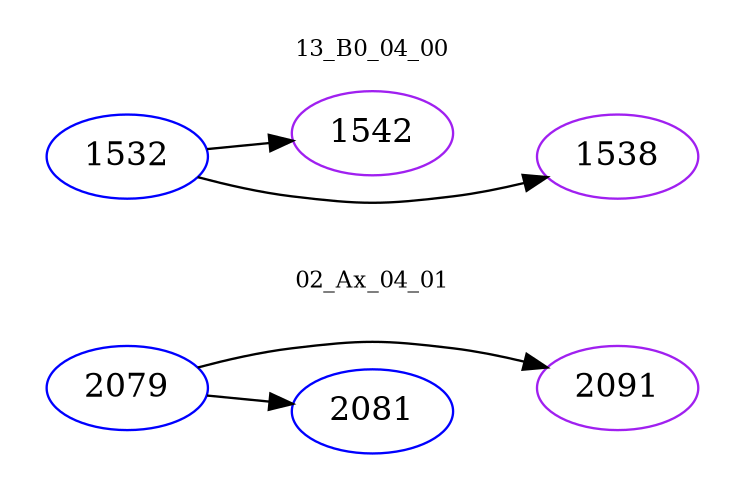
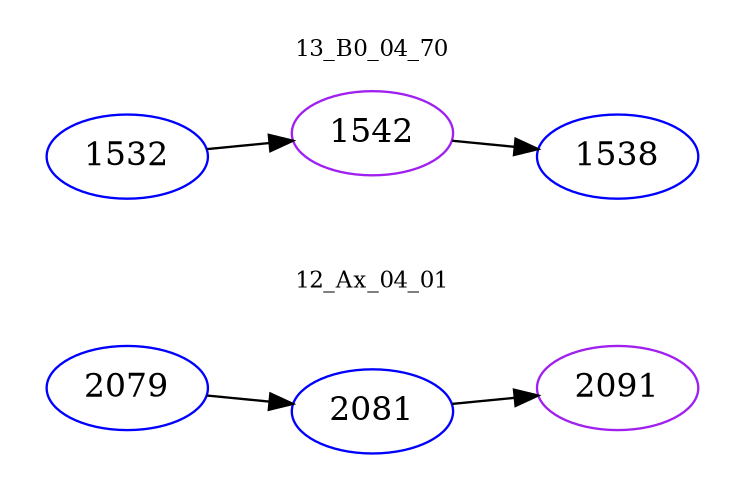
  digraph {
    rankdir=LR
    node [color=blue]
    edge [color=black]
    n1 [label=2079]
    n2 [label=2081]
    n3 [color=purple label=2091]
    n4 [label=1532]
-   n5 [color=purple label=1538]
+   n5 [label=1538]
    n6 [color=purple label=1542]
    subgraph cluster_1 {
      color=white
      fontsize=10
-     label="02_Ax_04_01"
+     label="12_Ax_04_01"
      n1
      n2
      n3
    }
    subgraph cluster_2 {
      color=white
      fontsize=10
-     label="13_B0_04_00"
+     label="13_B0_04_70"
      n4
      n5
      n6
    }
    n1 -> n2
-   n1 -> n3
-   n4 -> n5
+   n2 -> n3
+   n6 -> n5
    n4 -> n6
  }
